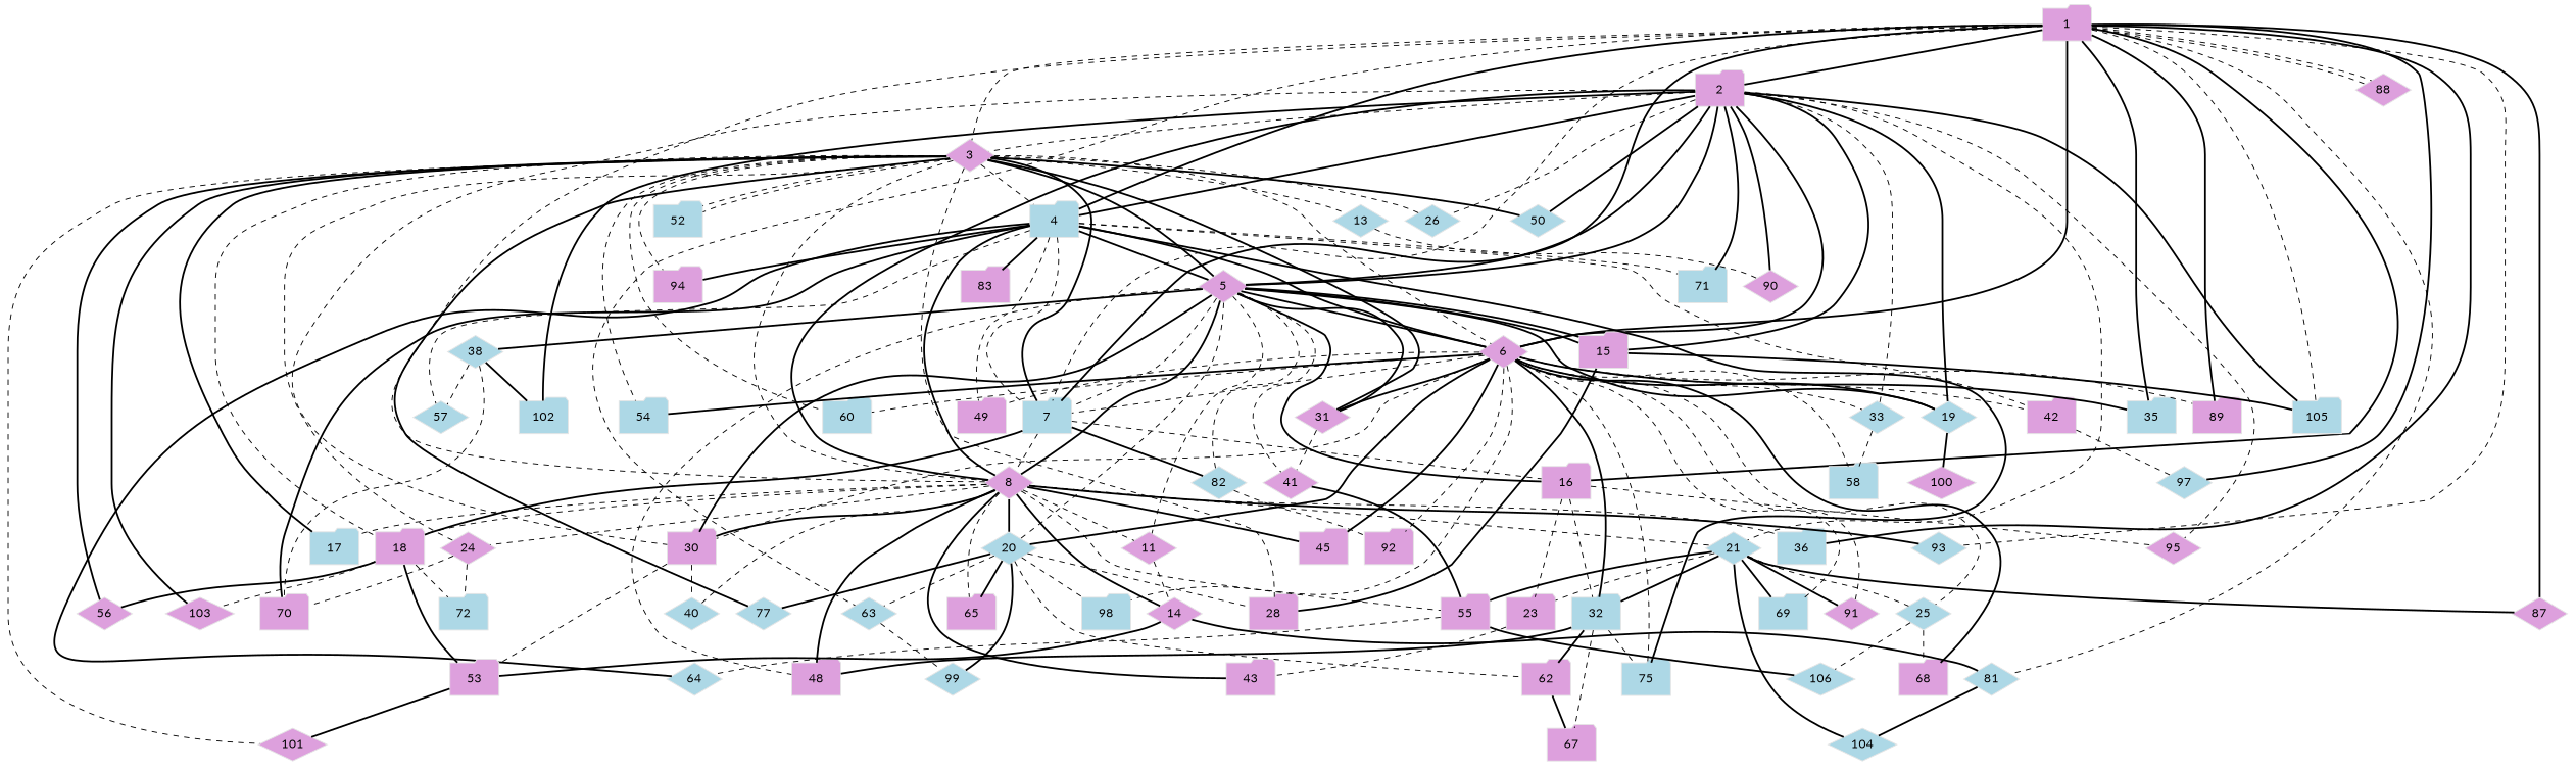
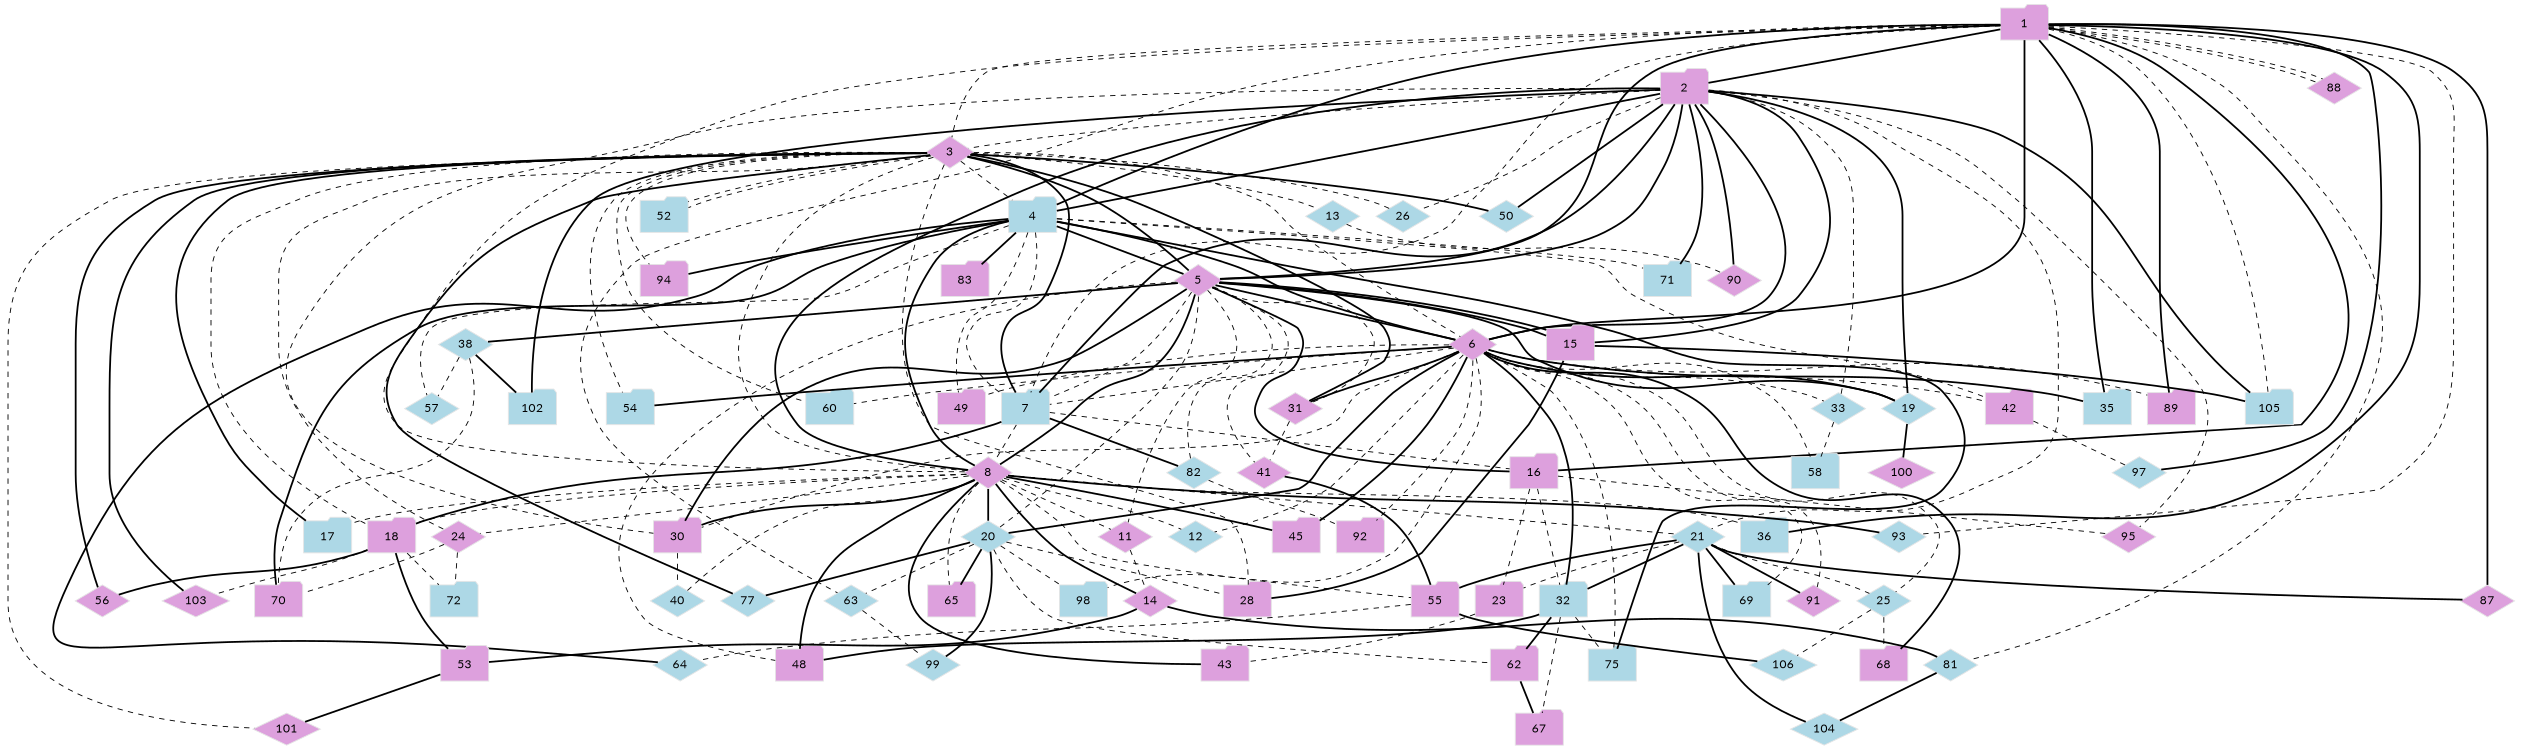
  graph {
    fontname=Lato
    node [color=gray90 fillcolor=plum fontname=Lato shape=folder style=filled]
    edge [fontname=Lato style=dashed]
    1 [super="+61"]
    2 [super="+76"]
    3 [shape=diamond super="+10"]
    4 [fillcolor=lightblue super="+34"]
    5 [shape=diamond super="+29"]
    6 [shape=diamond super="+9"]
    7 [fillcolor=lightblue super="+47"]
    8 [shape=diamond super="+80"]
    16 [super="+22"]
    35 [fillcolor=lightblue]
    36 [fillcolor=lightblue]
    63 [fillcolor=lightblue shape=diamond]
    81 [fillcolor=lightblue shape=diamond]
    87 [shape=diamond]
    88 [shape=diamond]
    89
    93 [fillcolor=lightblue shape=diamond]
    97 [fillcolor=lightblue shape=diamond]
    105 [fillcolor=lightblue]
    15 [super="+44"]
    19 [fillcolor=lightblue shape=diamond super="+66"]
    21 [fillcolor=lightblue shape=diamond super="+46"]
    26 [fillcolor=lightblue shape=diamond]
    30 [super="+74"]
    33 [fillcolor=lightblue shape=diamond]
    50 [fillcolor=lightblue shape=diamond]
    71 [fillcolor=lightblue]
    90 [shape=diamond]
    95 [shape=diamond]
    102 [fillcolor=lightblue]
    13 [fillcolor=lightblue shape=diamond]
    17 [fillcolor=lightblue]
    18 [super="+27"]
    24 [shape=diamond super="+39"]
    28 [super="+86"]
    31 [shape=diamond super="+37"]
    52 [fillcolor=lightblue]
    54 [fillcolor=lightblue]
    56 [shape=diamond]
    60 [fillcolor=lightblue]
    77 [fillcolor=lightblue shape=diamond]
    94
    101 [shape=diamond]
    103 [shape=diamond]
    42
    49
    57 [fillcolor=lightblue shape=diamond]
    64 [fillcolor=lightblue shape=diamond]
    70 [super="+73"]
    75 [fillcolor=lightblue super="+96"]
    83
    38 [fillcolor=lightblue shape=diamond]
    41 [shape=diamond super="+51"]
    11 [shape=diamond]
    20 [fillcolor=lightblue shape=diamond super="+59"]
    48 [super="+85"]
    82 [fillcolor=lightblue shape=diamond]
+   12 [fillcolor=lightblue shape=diamond]
    25 [fillcolor=lightblue shape=diamond]
    32 [fillcolor=lightblue super="+79"]
    45
    58 [fillcolor=lightblue]
    68
    69 [fillcolor=lightblue]
    91 [shape=diamond]
    92
    98 [fillcolor=lightblue]
    14 [shape=diamond]
    40 [fillcolor=lightblue shape=diamond]
    43
    55 [super="+84"]
    65
    23
    99 [fillcolor=lightblue shape=diamond]
    104 [fillcolor=lightblue shape=diamond]
    100 [shape=diamond]
    53 [super="+78"]
    72 [fillcolor=lightblue]
    62
    106 [fillcolor=lightblue shape=diamond]
    67
    1 -- 2 [style=bold]
    1 -- 3 [weight=3]
    1 -- 4 [style=bold]
    1 -- 5 [style=bold weight=2]
    1 -- 6 [style=bold weight=2]
    1 -- 7
    1 -- 8
    1 -- 16 [style=bold]
    1 -- 35 [style=bold]
    1 -- 36 [style=bold]
    1 -- 63
    1 -- 81
    1 -- 87 [style=bold]
    1 -- 88
    1 -- 88
    1 -- 89 [style=bold]
    1 -- 93
    1 -- 97 [style=bold]
    1 -- 105
    2 -- 3 [weight=2]
    2 -- 4 [style=bold weight=3]
    2 -- 5 [style=bold]
    2 -- 6 [style=bold weight=2]
    2 -- 7 [style=bold]
    2 -- 8 [style=bold]
    2 -- 105 [style=bold]
    2 -- 15 [style=bold]
    2 -- 19 [style=bold]
    2 -- 21
    2 -- 26
    2 -- 30
    2 -- 33
    2 -- 50 [style=bold]
    2 -- 71 [style=bold]
    2 -- 90 [style=bold]
    2 -- 95
    2 -- 102 [style=bold]
    3 -- 4 [weight=2]
    3 -- 5 [style=bold weight=2]
    3 -- 6 [weight=4]
    3 -- 7 [style=bold weight=3]
    3 -- 8 [weight=2]
    3 -- 26
    3 -- 50 [style=bold]
    3 -- 13 [weight=2]
    3 -- 17 [style=bold]
    3 -- 18
    3 -- 24 [weight=2]
    3 -- 28
    3 -- 31 [style=bold]
    3 -- 52
    3 -- 52
    3 -- 54
    3 -- 56 [style=bold]
    3 -- 60
    3 -- 77 [style=bold]
    3 -- 94
    3 -- 101
    3 -- 103 [style=bold]
    4 -- 5 [style=bold]
    4 -- 6 [style=bold weight=2]
    4 -- 7
    4 -- 8 [style=bold]
    4 -- 71
    4 -- 94 [style=bold]
    4 -- 42
    4 -- 49
    4 -- 57
    4 -- 64 [style=bold]
    4 -- 70 [style=bold]
    4 -- 75 [style=bold]
    4 -- 83 [style=bold]
    5 -- 6 [style=bold weight=2]
    5 -- 7
    5 -- 8 [style=bold]
    5 -- 16 [style=bold]
    5 -- 15 [style=bold]
    5 -- 15 [style=bold]
    5 -- 19 [style=bold]
    5 -- 30 [style=bold]
-   5 -- 31 [style=bold]
+   5 -- 31
    5 -- 38 [style=bold]
    5 -- 41
    5 -- 11
    5 -- 20
    5 -- 48
    5 -- 82
    6 -- 7 [weight=2]
    6 -- 35 [style=bold]
    6 -- 89
    6 -- 19 [style=bold]
    6 -- 30
    6 -- 33
    6 -- 31 [style=bold]
    6 -- 54 [style=bold]
    6 -- 60
    6 -- 42
    6 -- 49
    6 -- 75
    6 -- 20 [style=bold]
+   6 -- 12
    6 -- 25
    6 -- 32 [style=bold]
    6 -- 45 [style=bold]
    6 -- 58
    6 -- 68 [style=bold]
    6 -- 69
    6 -- 91
    6 -- 92
    6 -- 98
    7 -- 8
    7 -- 16
    7 -- 18 [style=bold]
    7 -- 82 [style=bold]
    8 -- 36
    8 -- 93 [style=bold]
    8 -- 21
    8 -- 30 [style=bold]
    8 -- 17
    8 -- 18
    8 -- 24
    8 -- 11
    8 -- 20 [style=bold]
    8 -- 48 [style=bold]
+   8 -- 12
    8 -- 45 [style=bold]
    8 -- 14 [style=bold]
    8 -- 40
    8 -- 43 [style=bold]
    8 -- 55
    8 -- 65
    16 -- 95
    16 -- 32
    16 -- 23
    63 -- 99
    81 -- 104 [style=bold]
    15 -- 105 [style=bold]
    15 -- 28 [style=bold]
    19 -- 100 [style=bold]
    21 -- 87 [style=bold]
    21 -- 25
    21 -- 32 [style=bold]
    21 -- 69 [style=bold]
    21 -- 91 [style=bold]
    21 -- 55 [style=bold]
    21 -- 23
    21 -- 104 [style=bold]
    30 -- 40
-   30 -- 53
    33 -- 58
    13 -- 90
    18 -- 56 [style=bold]
    18 -- 103
    18 -- 53 [style=bold]
    18 -- 72
    24 -- 70
    24 -- 72
    31 -- 41
    42 -- 97
    38 -- 102 [style=bold]
    38 -- 57
    38 -- 70
    41 -- 55 [style=bold]
    11 -- 14
    20 -- 63
    20 -- 28
    20 -- 77 [style=bold]
    20 -- 98
    20 -- 65 [style=bold]
    20 -- 99 [style=bold]
    20 -- 62
    82 -- 92
    25 -- 68
    25 -- 106
    32 -- 75
    32 -- 48 [style=bold]
    32 -- 62 [style=bold]
    32 -- 67
    14 -- 81 [style=bold]
    14 -- 53 [style=bold]
    55 -- 64
    55 -- 106 [style=bold]
    23 -- 43
    53 -- 101 [style=bold]
    62 -- 67 [style=bold]
  }
